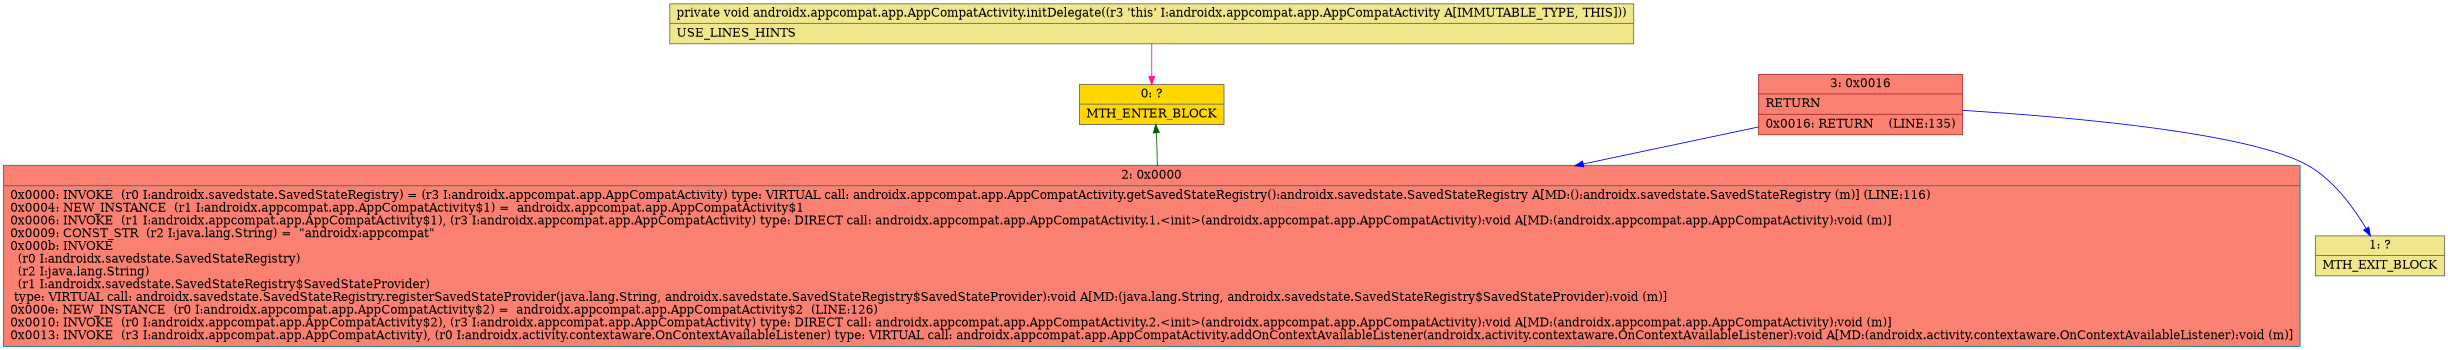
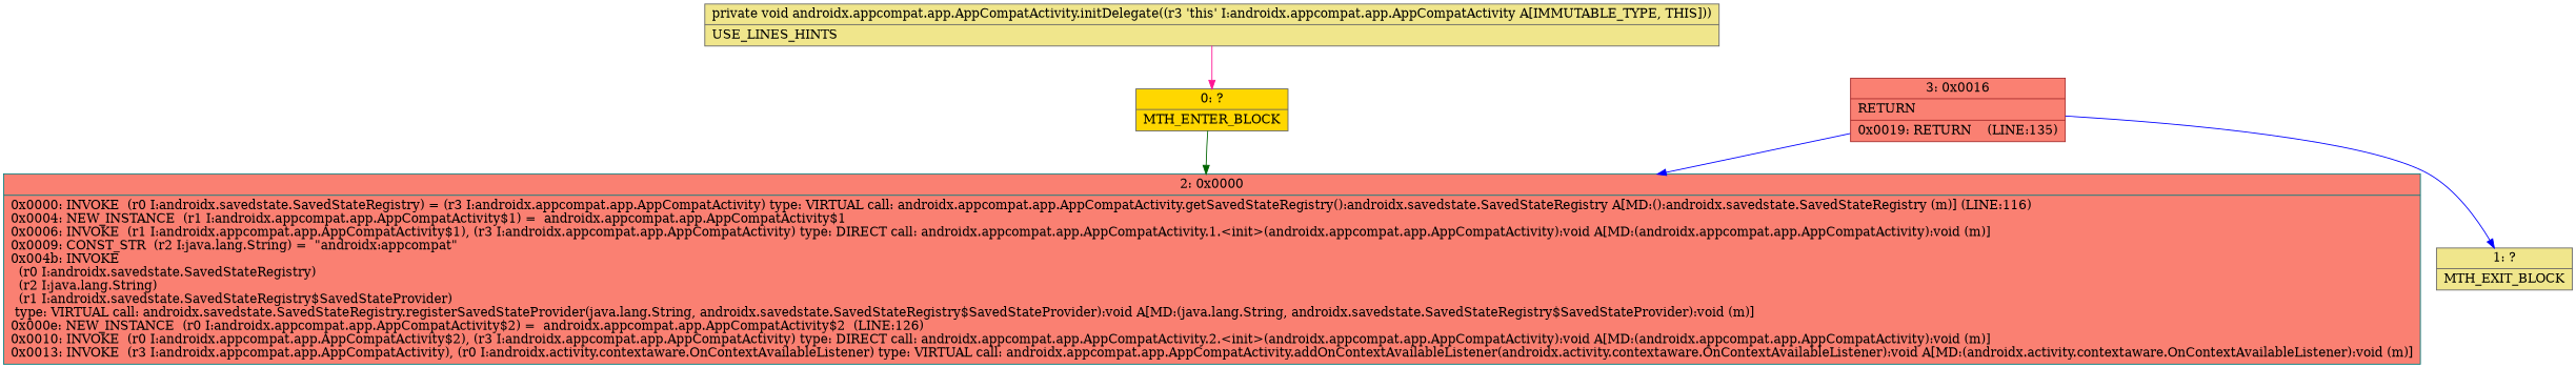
  digraph {
    node [color=gray40 fillcolor=salmon shape=record style=filled]
    edge [color=blue]
    n1 [fillcolor=gold label="{0\:\ ?|MTH_ENTER_BLOCK\l}"]
-   n2 [color=teal label="{2\:\ 0x0000|0x0000: INVOKE  (r0 I:androidx.savedstate.SavedStateRegistry) = (r3 I:androidx.appcompat.app.AppCompatActivity) type: VIRTUAL call: androidx.appcompat.app.AppCompatActivity.getSavedStateRegistry():androidx.savedstate.SavedStateRegistry A[MD:():androidx.savedstate.SavedStateRegistry (m)] (LINE:116)\l0x0004: NEW_INSTANCE  (r1 I:androidx.appcompat.app.AppCompatActivity$1) =  androidx.appcompat.app.AppCompatActivity$1 \l0x0006: INVOKE  (r1 I:androidx.appcompat.app.AppCompatActivity$1), (r3 I:androidx.appcompat.app.AppCompatActivity) type: DIRECT call: androidx.appcompat.app.AppCompatActivity.1.\<init\>(androidx.appcompat.app.AppCompatActivity):void A[MD:(androidx.appcompat.app.AppCompatActivity):void (m)]\l0x0009: CONST_STR  (r2 I:java.lang.String) =  \"androidx:appcompat\" \l0x000b: INVOKE  \l  (r0 I:androidx.savedstate.SavedStateRegistry)\l  (r2 I:java.lang.String)\l  (r1 I:androidx.savedstate.SavedStateRegistry$SavedStateProvider)\l type: VIRTUAL call: androidx.savedstate.SavedStateRegistry.registerSavedStateProvider(java.lang.String, androidx.savedstate.SavedStateRegistry$SavedStateProvider):void A[MD:(java.lang.String, androidx.savedstate.SavedStateRegistry$SavedStateProvider):void (m)]\l0x000e: NEW_INSTANCE  (r0 I:androidx.appcompat.app.AppCompatActivity$2) =  androidx.appcompat.app.AppCompatActivity$2  (LINE:126)\l0x0010: INVOKE  (r0 I:androidx.appcompat.app.AppCompatActivity$2), (r3 I:androidx.appcompat.app.AppCompatActivity) type: DIRECT call: androidx.appcompat.app.AppCompatActivity.2.\<init\>(androidx.appcompat.app.AppCompatActivity):void A[MD:(androidx.appcompat.app.AppCompatActivity):void (m)]\l0x0013: INVOKE  (r3 I:androidx.appcompat.app.AppCompatActivity), (r0 I:androidx.activity.contextaware.OnContextAvailableListener) type: VIRTUAL call: androidx.appcompat.app.AppCompatActivity.addOnContextAvailableListener(androidx.activity.contextaware.OnContextAvailableListener):void A[MD:(androidx.activity.contextaware.OnContextAvailableListener):void (m)]\l}"]
-   n3 [color=brown label="{3\:\ 0x0016|RETURN\l|0x0016: RETURN    (LINE:135)\l}"]
+   n2 [color=teal label="{2\:\ 0x0000|0x0000: INVOKE  (r0 I:androidx.savedstate.SavedStateRegistry) = (r3 I:androidx.appcompat.app.AppCompatActivity) type: VIRTUAL call: androidx.appcompat.app.AppCompatActivity.getSavedStateRegistry():androidx.savedstate.SavedStateRegistry A[MD:():androidx.savedstate.SavedStateRegistry (m)] (LINE:116)\l0x0004: NEW_INSTANCE  (r1 I:androidx.appcompat.app.AppCompatActivity$1) =  androidx.appcompat.app.AppCompatActivity$1 \l0x0006: INVOKE  (r1 I:androidx.appcompat.app.AppCompatActivity$1), (r3 I:androidx.appcompat.app.AppCompatActivity) type: DIRECT call: androidx.appcompat.app.AppCompatActivity.1.\<init\>(androidx.appcompat.app.AppCompatActivity):void A[MD:(androidx.appcompat.app.AppCompatActivity):void (m)]\l0x0009: CONST_STR  (r2 I:java.lang.String) =  \"androidx:appcompat\" \l0x004b: INVOKE  \l  (r0 I:androidx.savedstate.SavedStateRegistry)\l  (r2 I:java.lang.String)\l  (r1 I:androidx.savedstate.SavedStateRegistry$SavedStateProvider)\l type: VIRTUAL call: androidx.savedstate.SavedStateRegistry.registerSavedStateProvider(java.lang.String, androidx.savedstate.SavedStateRegistry$SavedStateProvider):void A[MD:(java.lang.String, androidx.savedstate.SavedStateRegistry$SavedStateProvider):void (m)]\l0x000e: NEW_INSTANCE  (r0 I:androidx.appcompat.app.AppCompatActivity$2) =  androidx.appcompat.app.AppCompatActivity$2  (LINE:126)\l0x0010: INVOKE  (r0 I:androidx.appcompat.app.AppCompatActivity$2), (r3 I:androidx.appcompat.app.AppCompatActivity) type: DIRECT call: androidx.appcompat.app.AppCompatActivity.2.\<init\>(androidx.appcompat.app.AppCompatActivity):void A[MD:(androidx.appcompat.app.AppCompatActivity):void (m)]\l0x0013: INVOKE  (r3 I:androidx.appcompat.app.AppCompatActivity), (r0 I:androidx.activity.contextaware.OnContextAvailableListener) type: VIRTUAL call: androidx.appcompat.app.AppCompatActivity.addOnContextAvailableListener(androidx.activity.contextaware.OnContextAvailableListener):void A[MD:(androidx.activity.contextaware.OnContextAvailableListener):void (m)]\l}"]
+   n3 [color=brown label="{3\:\ 0x0016|RETURN\l|0x0019: RETURN    (LINE:135)\l}"]
    n4 [fillcolor=khaki label="{1\:\ ?|MTH_EXIT_BLOCK\l}"]
    n5 [fillcolor=khaki label="{private void androidx.appcompat.app.AppCompatActivity.initDelegate((r3 'this' I:androidx.appcompat.app.AppCompatActivity A[IMMUTABLE_TYPE, THIS]))  | USE_LINES_HINTS\l}"]
-   n2 -> n1 [color=darkgreen]
+   n1 -> n2 [color=darkgreen]
    n3 -> n2
    n3 -> n4
    n5 -> n1 [color=deeppink]
  }
